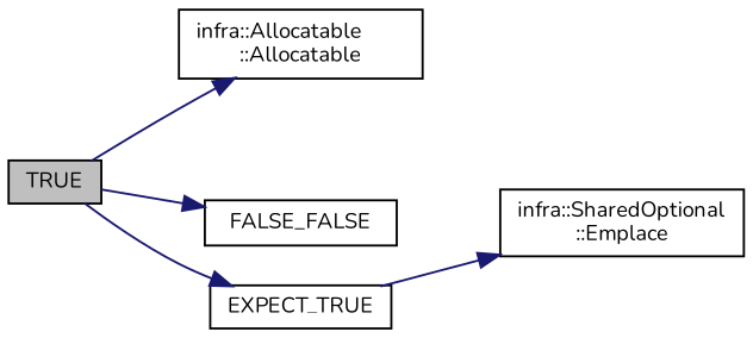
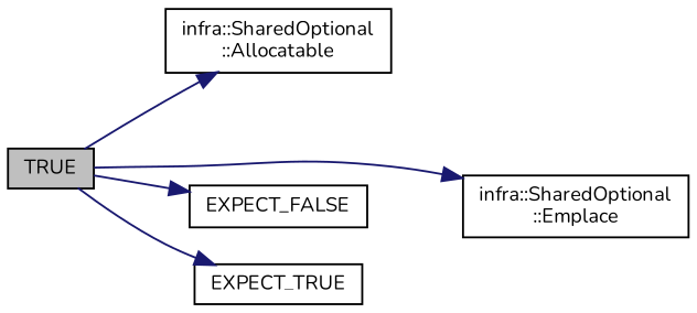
  digraph {
    fontname=Nunito
    rankdir=LR
    node [color=black fillcolor=white fontname=Nunito fontsize=10 shape=record style=filled]
    edge [color=midnightblue fontname=Nunito fontsize=10 labelfontname=Helvetica labelfontsize=10 style=solid]
    n1 [fillcolor=grey75 fontcolor=black height=0.2 label=TRUE width=0.4]
-   n2 [height=0.2 label="infra::Allocatable\l::Allocatable" width=0.4]
+   n2 [height=0.2 label="infra::SharedOptional\l::Allocatable" width=0.4]
    n3 [height=0.2 label="infra::SharedOptional\l::Emplace" width=0.4]
-   n4 [height=0.2 label=FALSE_FALSE width=0.4]
+   n4 [height=0.2 label=EXPECT_FALSE width=0.4]
    n5 [height=0.2 label=EXPECT_TRUE width=0.4]
    n1 -> n2
-   n5 -> n3
+   n1 -> n3
    n1 -> n4
    n1 -> n5
  }
